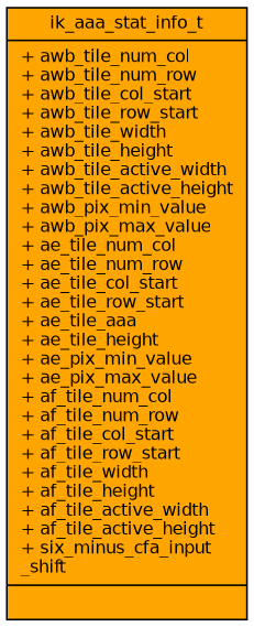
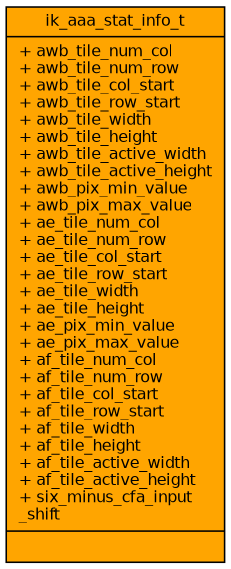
  digraph {
-   n1 [color=black fillcolor=orange fontcolor=black fontname=Helvetica fontsize=10 height=0.2 label="{ik_aaa_stat_info_t\n|+ awb_tile_num_col\l+ awb_tile_num_row\l+ awb_tile_col_start\l+ awb_tile_row_start\l+ awb_tile_width\l+ awb_tile_height\l+ awb_tile_active_width\l+ awb_tile_active_height\l+ awb_pix_min_value\l+ awb_pix_max_value\l+ ae_tile_num_col\l+ ae_tile_num_row\l+ ae_tile_col_start\l+ ae_tile_row_start\l+ ae_tile_aaa\l+ ae_tile_height\l+ ae_pix_min_value\l+ ae_pix_max_value\l+ af_tile_num_col\l+ af_tile_num_row\l+ af_tile_col_start\l+ af_tile_row_start\l+ af_tile_width\l+ af_tile_height\l+ af_tile_active_width\l+ af_tile_active_height\l+ six_minus_cfa_input\l_shift\l|}" shape=record style=filled width=0.4]
+   n1 [color=black fillcolor=orange fontcolor=black fontname=Helvetica fontsize=10 height=0.2 label="{ik_aaa_stat_info_t\n|+ awb_tile_num_col\l+ awb_tile_num_row\l+ awb_tile_col_start\l+ awb_tile_row_start\l+ awb_tile_width\l+ awb_tile_height\l+ awb_tile_active_width\l+ awb_tile_active_height\l+ awb_pix_min_value\l+ awb_pix_max_value\l+ ae_tile_num_col\l+ ae_tile_num_row\l+ ae_tile_col_start\l+ ae_tile_row_start\l+ ae_tile_width\l+ ae_tile_height\l+ ae_pix_min_value\l+ ae_pix_max_value\l+ af_tile_num_col\l+ af_tile_num_row\l+ af_tile_col_start\l+ af_tile_row_start\l+ af_tile_width\l+ af_tile_height\l+ af_tile_active_width\l+ af_tile_active_height\l+ six_minus_cfa_input\l_shift\l|}" shape=record style=filled width=0.4]
  }
